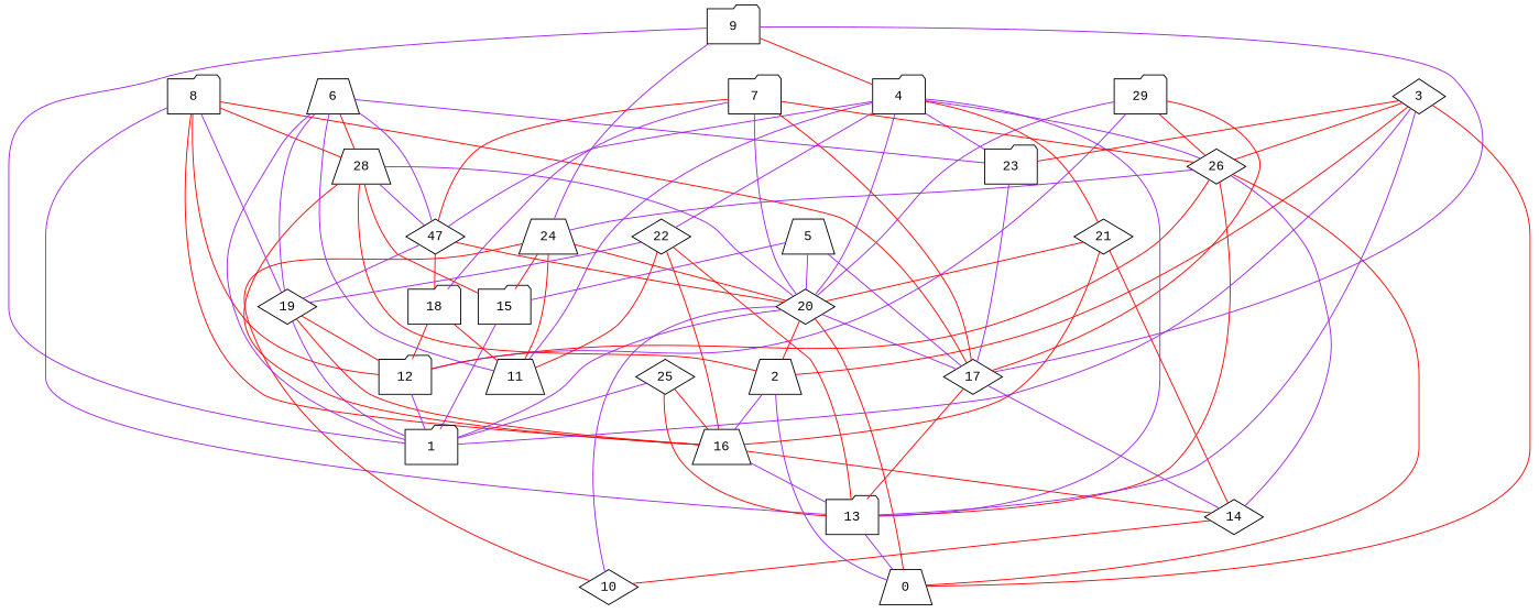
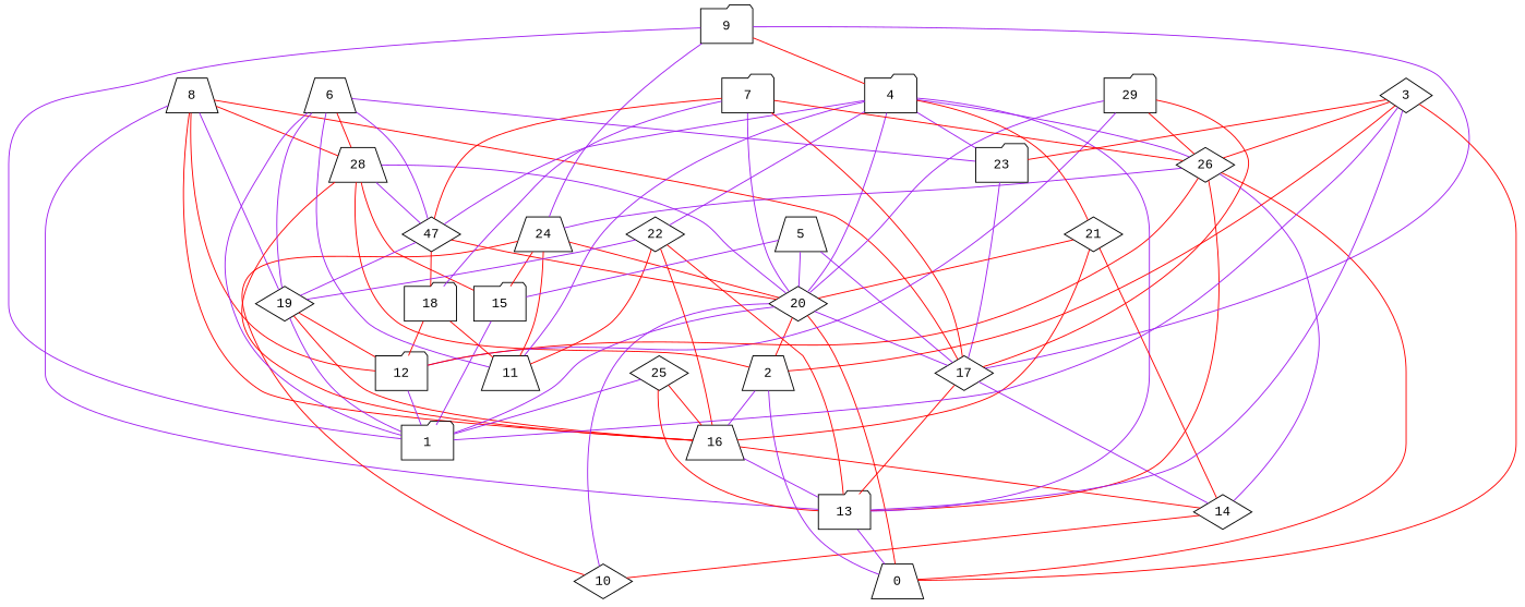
  digraph {
    fontname="Liberation Mono"
    node [fontname="Liberation Mono" shape=diamond]
    edge [color=red dir=none fontname="Liberation Mono"]
    16 [shape=trapezium]
    14
    13 [shape=folder]
    10
    0 [shape=trapezium]
-   8 [shape=folder]
+   8 [shape=trapezium]
    19
    17
    28 [shape=trapezium]
    12 [shape=folder]
    1 [shape=folder]
    15 [shape=folder]
    20
    n14 [label=47]
    2 [shape=trapezium]
    29 [shape=folder]
    26
    24 [shape=trapezium]
    18 [shape=folder]
    9 [shape=folder]
    4 [shape=folder]
    11 [shape=trapezium]
    22
    23 [shape=folder]
    21
    5 [shape=trapezium]
    7 [shape=folder]
    3
    6 [shape=trapezium]
    25
    subgraph sub_1 {
      16
      14
      13
      10
      0
      8
      19
      17
      28
      12
      1
      15
      20
      n14
      2
      29
      26
      24
      18
      9
      4
      11
      22
      23
      21
      5
      7
      3
      6
      25
    }
    16 -> 14
    16 -> 13 [color=purple]
    14 -> 10
    13 -> 0 [color=purple]
    8 -> 16
    8 -> 13 [color=purple]
    8 -> 19 [color=purple]
    8 -> 17
    8 -> 28
    8 -> 12
    19 -> 16
    19 -> 12
    19 -> 1 [color=purple]
    17 -> 14 [color=purple]
    17 -> 13
    28 -> 16
    28 -> 15
    28 -> 20 [color=purple]
    28 -> n14 [color=purple]
    28 -> 2
    12 -> 1 [color=purple]
    15 -> 1 [color=purple]
    20 -> 10 [color=purple]
    20 -> 0
    20 -> 17 [color=purple]
    20 -> 1 [color=purple]
    20 -> 2
    n14 -> 19 [color=purple]
    n14 -> 20
    n14 -> 18
    2 -> 16 [color=purple]
    2 -> 0 [color=purple]
    29 -> 17
    29 -> 12 [color=purple]
    29 -> 20 [color=purple]
    29 -> 26
    26 -> 14 [color=purple]
    26 -> 13
    26 -> 0
    26 -> 12
    26 -> 24 [color=purple]
    24 -> 10
    24 -> 15
    24 -> 20
    24 -> 11
    18 -> 12
    18 -> 11
    9 -> 17 [color=purple]
    9 -> 1 [color=purple]
    9 -> 24 [color=purple]
    9 -> 4
    4 -> 13 [color=purple]
    4 -> 20 [color=purple]
    4 -> n14 [color=purple]
    4 -> 26 [color=purple]
    4 -> 11 [color=purple]
    4 -> 22 [color=purple]
    4 -> 23 [color=purple]
    4 -> 21
    22 -> 16
    22 -> 13
    22 -> 19 [color=purple]
    22 -> 11
    23 -> 17 [color=purple]
    21 -> 16
    21 -> 14
    21 -> 20
    5 -> 17 [color=purple]
    5 -> 15 [color=purple]
    5 -> 20 [color=purple]
    7 -> 17
    7 -> 20 [color=purple]
    7 -> n14
    7 -> 26
    7 -> 18 [color=purple]
    3 -> 13 [color=purple]
    3 -> 0
    3 -> 1 [color=purple]
    3 -> 2
    3 -> 26
    3 -> 23
    6 -> 19 [color=purple]
    6 -> 28
    6 -> 1 [color=purple]
    6 -> n14 [color=purple]
    6 -> 11 [color=purple]
    6 -> 23 [color=purple]
    25 -> 16
    25 -> 13
    25 -> 1 [color=purple]
  }
